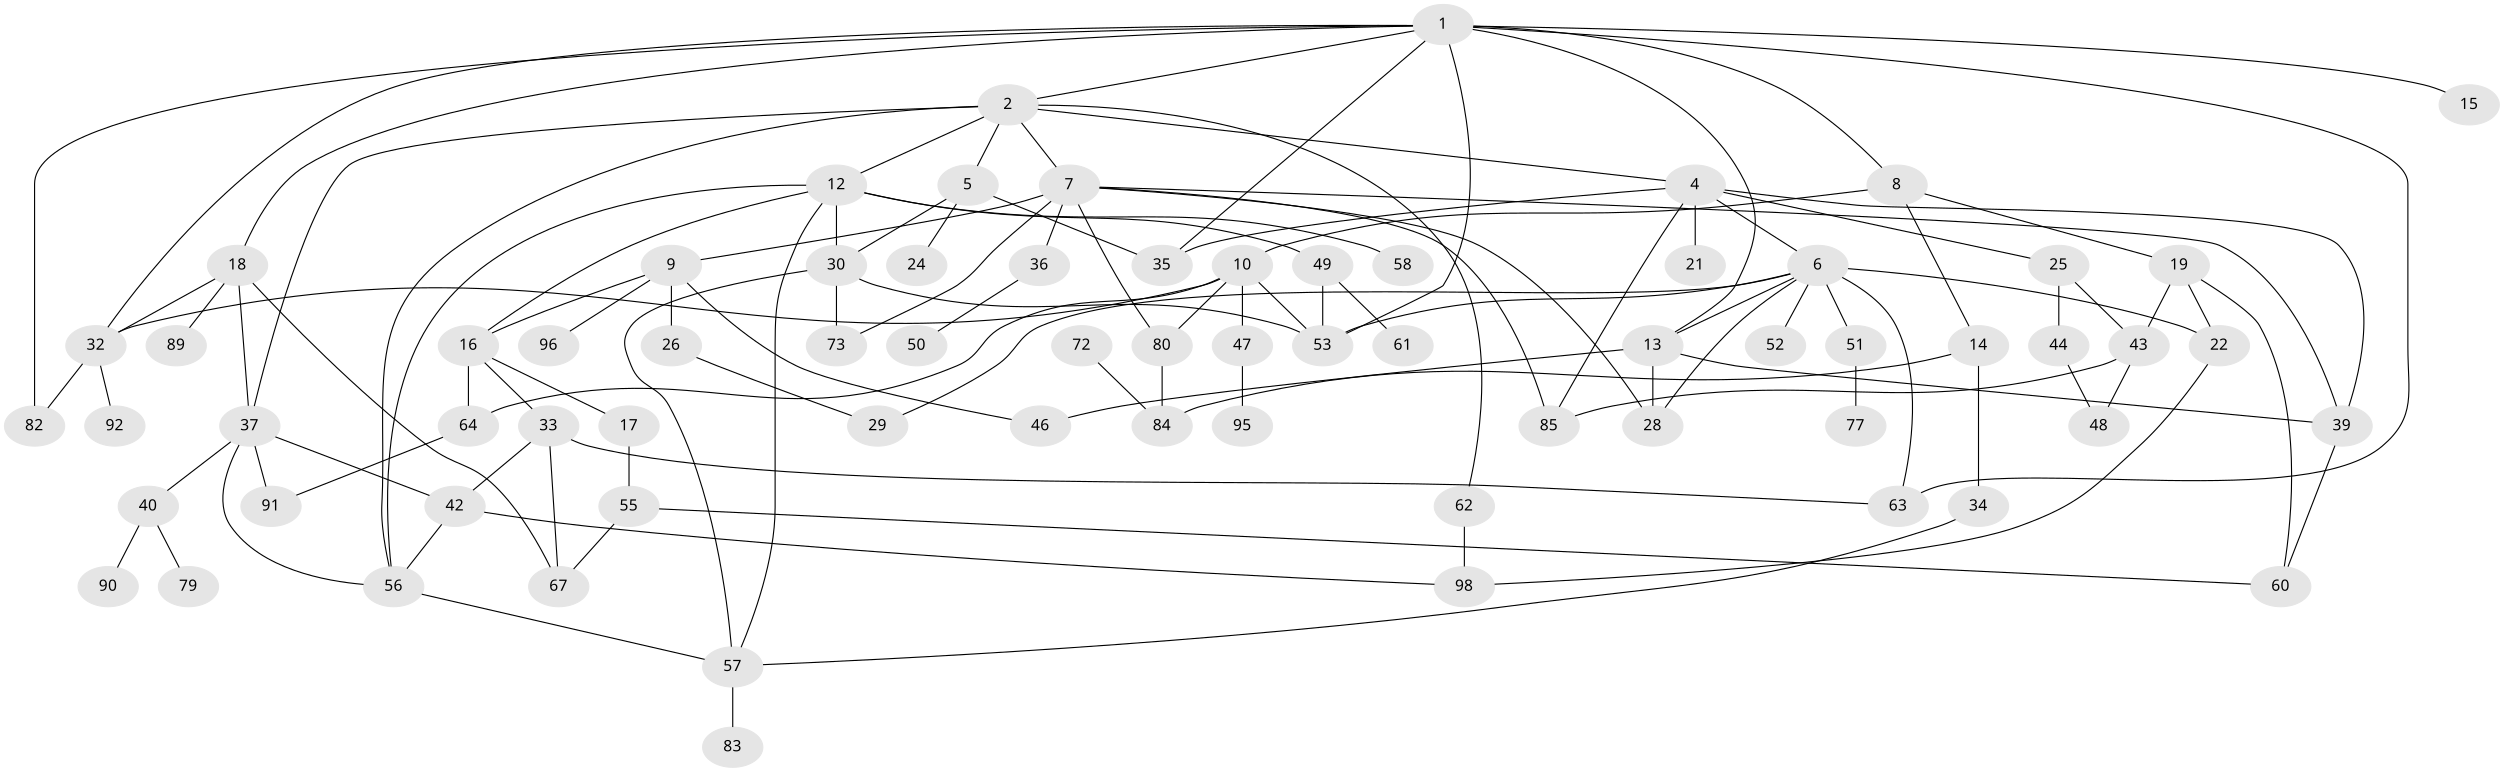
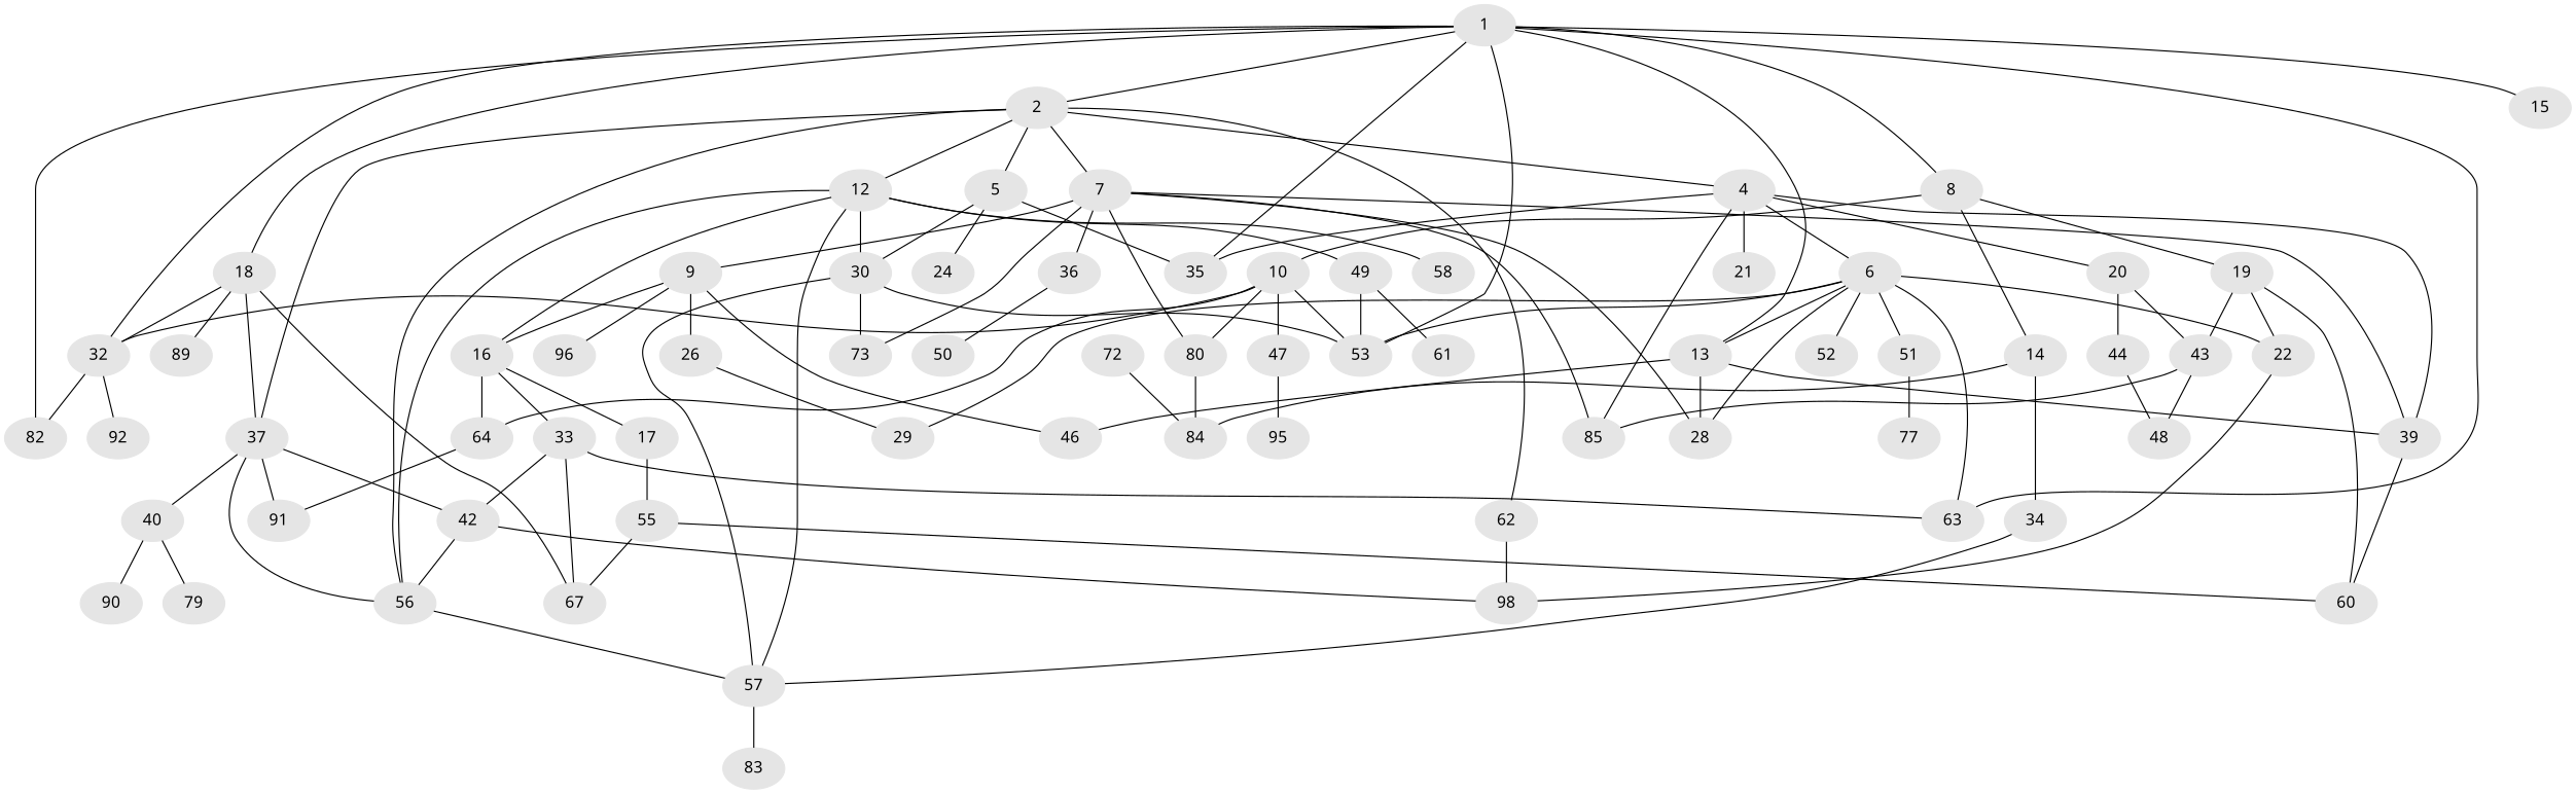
  graph {
    fontname="Noto Sans"
    node [color=gray90 fontname="Noto Sans" style=filled]
    edge [fontname="Noto Sans"]
    1 [super="+3"]
    2 [super="+25"]
    8
    13
    15
    18
    32 [super="+65"]
    35
    53 [super="+88"]
    63
    82
    4 [super="+11"]
    5
    7 [super="+27"]
    12 [super="+38"]
    37 [super="+54"]
    56 [super="+59"]
    62
    10 [super="+76"]
    14 [super="+69"]
    19
    39 [super="+68"]
    28 [super="+71"]
    46
    67
    89
    92
    6 [super="+41"]
-   20 [super="+23" label=25]
+   20 [super="+23"]
    21 [super="+94"]
    85 [super="+97"]
    24
    30 [super="+31"]
    9 [super="+74"]
    36 [super="+75"]
    73
    80
    16 [super="+45"]
    49
    57 [super="+66"]
    58
    42
    40 [super="+70"]
    91
    98
    22
    29
    51 [super="+99"]
    52
    43 [super="+93"]
    44 [super="+78"]
    60 [super="+87"]
    77
    26
    96
    50
    84
    47 [super="+81"]
    64 [super="+86"]
    34
    17
    33
    95
    61
    83
    55
    48
    79 [super="+100"]
    90
    72
    1 -- 2
    1 -- 8
    1 -- 13
    1 -- 15
    1 -- 18
    1 -- 32
    1 -- 35
    1 -- 53
    1 -- 63
    1 -- 82
    2 -- 4
    2 -- 5
    2 -- 7
    2 -- 12
    2 -- 37
    2 -- 56
    2 -- 62
    8 -- 10
    8 -- 14
    8 -- 19
    13 -- 39
    13 -- 28
    13 -- 46
    18 -- 32
    18 -- 37
    18 -- 67
    18 -- 89
    32 -- 82
    32 -- 92
    4 -- 35
    4 -- 39
    4 -- 6
    4 -- 20
    4 -- 21
    4 -- 85
    5 -- 35
    5 -- 24
    5 -- 30
    7 -- 39
    7 -- 28
    7 -- 85
    7 -- 9
    7 -- 36
    7 -- 73
    7 -- 80
    12 -- 56
    12 -- 30
    12 -- 16
    12 -- 49
    12 -- 57
    12 -- 58
    37 -- 56
    37 -- 42
    37 -- 40
    37 -- 91
    56 -- 57
    62 -- 98
    10 -- 32
    10 -- 53
    10 -- 80
    10 -- 47
    10 -- 64
    14 -- 84
    14 -- 34
    19 -- 22
    19 -- 43
    19 -- 60
    39 -- 60
    6 -- 13
    6 -- 53
    6 -- 63
    6 -- 28
    6 -- 22
    6 -- 29
    6 -- 51 [weight=2]
    6 -- 52
    20 -- 43
    20 -- 44
    30 -- 53
    30 -- 73
    30 -- 57
    9 -- 46
    9 -- 16
    9 -- 26
    9 -- 96
    36 -- 50
    80 -- 84
    16 -- 64
    16 -- 17
    16 -- 33
    49 -- 53
    49 -- 61
    57 -- 83
    42 -- 56
    42 -- 98
    40 -- 79
    40 -- 90
    22 -- 98
    51 -- 77
    43 -- 85
    43 -- 48
    44 -- 48
    26 -- 29
    47 -- 95
    64 -- 91
    34 -- 57
    17 -- 55
    33 -- 63
    33 -- 67
    33 -- 42
    55 -- 67
    55 -- 60
    72 -- 84
  }
